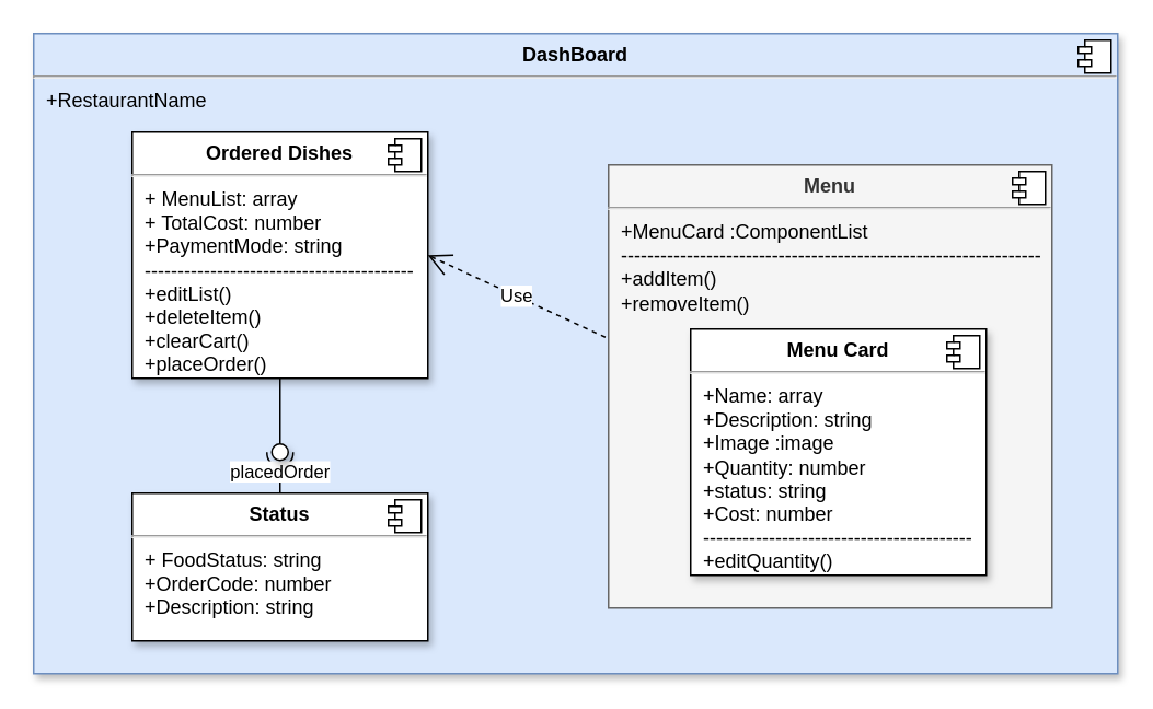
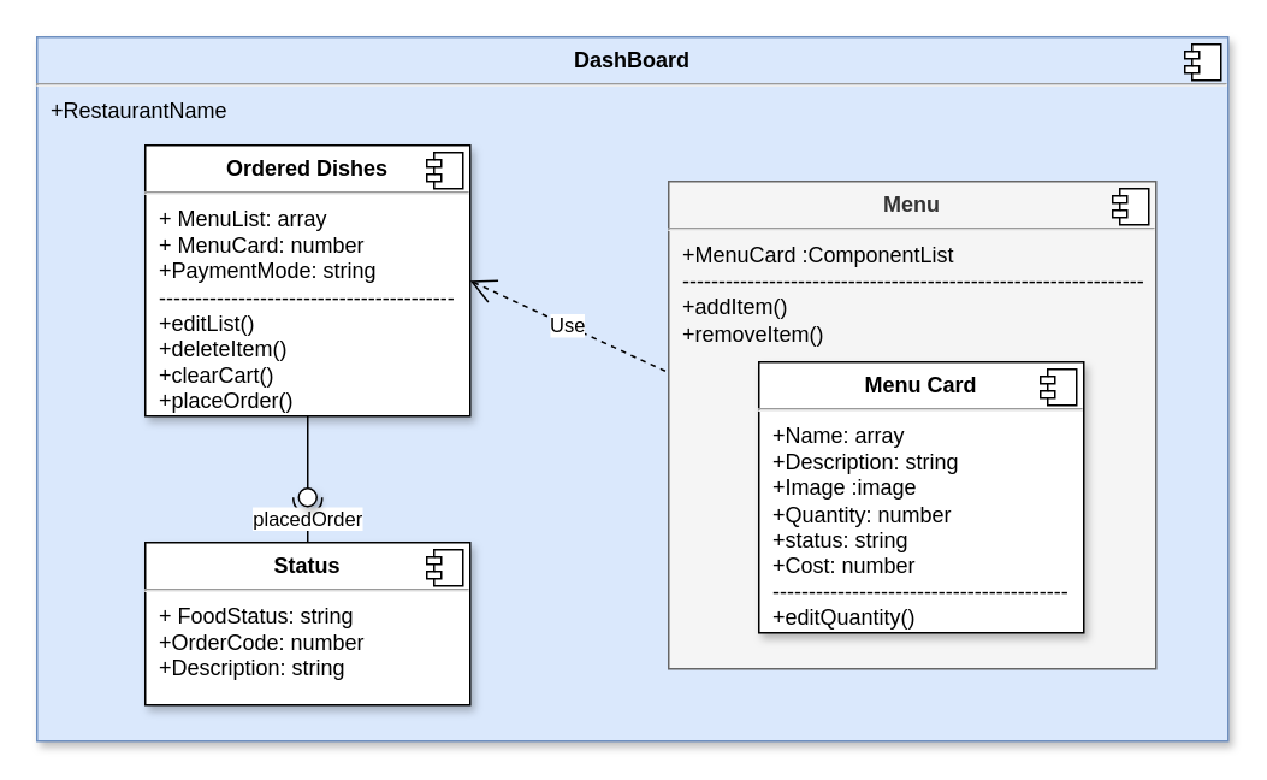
  <mxCell id="0" />
  <mxCell id="1" parent="0" />
  <mxCell id="2" value="&lt;p style=&quot;margin: 0px ; margin-top: 6px ; text-align: center&quot;&gt;&lt;b&gt;DashBoard&lt;/b&gt;&lt;/p&gt;&lt;hr&gt;&lt;p style=&quot;margin: 0px ; margin-left: 8px&quot;&gt;+RestaurantName&lt;/p&gt;" style="align=left;overflow=fill;html=1;dropTarget=0;fillColor=#dae8fc;strokeColor=#6c8ebf;shadow=1;" vertex="1" parent="1"><mxGeometry x="20" y="20" width="660" height="390" as="geometry" /></mxCell>
  <mxCell id="3" value="" style="shape=component;jettyWidth=8;jettyHeight=4;" vertex="1" parent="2"><mxGeometry x="1" width="20" height="20" relative="1" as="geometry"><mxPoint x="-24" y="4" as="offset" /></mxGeometry></mxCell>
  <mxCell id="4" value="&lt;p style=&quot;margin: 0px ; margin-top: 6px ; text-align: center&quot;&gt;&lt;b&gt;Menu&lt;/b&gt;&lt;/p&gt;&lt;hr&gt;&lt;p style=&quot;color: rgb(0 , 0 , 0) ; margin: 0px 0px 0px 8px&quot;&gt;+MenuCard :ComponentList&lt;/p&gt;&lt;p style=&quot;color: rgb(0 , 0 , 0) ; margin: 0px 0px 0px 8px&quot;&gt;----------------------------------------------------------------&lt;/p&gt;&lt;p style=&quot;color: rgb(0 , 0 , 0) ; margin: 0px 0px 0px 8px&quot;&gt;+addItem()&lt;/p&gt;&lt;p style=&quot;color: rgb(0 , 0 , 0) ; margin: 0px 0px 0px 8px&quot;&gt;+removeItem()&lt;/p&gt;&lt;p style=&quot;color: rgb(0 , 0 , 0) ; margin: 0px 0px 0px 8px&quot;&gt;&lt;br&gt;&lt;/p&gt;" style="align=left;overflow=fill;html=1;dropTarget=0;fillColor=#f5f5f5;strokeColor=#666666;fontColor=#333333;" vertex="1" parent="1"><mxGeometry x="370" y="100" width="270" height="270" as="geometry" /></mxCell>
  <mxCell id="5" value="" style="shape=component;jettyWidth=8;jettyHeight=4;" vertex="1" parent="4"><mxGeometry x="1" width="20" height="20" relative="1" as="geometry"><mxPoint x="-24" y="4" as="offset" /></mxGeometry></mxCell>
  <mxCell id="6" value="&lt;p style=&quot;margin: 0px ; margin-top: 6px ; text-align: center&quot;&gt;&lt;b&gt;Status&lt;/b&gt;&lt;/p&gt;&lt;hr&gt;&lt;p style=&quot;margin: 0px ; margin-left: 8px&quot;&gt;+ FoodStatus: string&lt;/p&gt;&lt;p style=&quot;margin: 0px ; margin-left: 8px&quot;&gt;+OrderCode: number&lt;/p&gt;&lt;p style=&quot;margin: 0px ; margin-left: 8px&quot;&gt;+Description: string&lt;/p&gt;&lt;p style=&quot;margin: 0px ; margin-left: 8px&quot;&gt;&lt;br&gt;&lt;br&gt;&lt;/p&gt;" style="align=left;overflow=fill;html=1;dropTarget=0;shadow=1;" vertex="1" parent="1"><mxGeometry x="80" y="300" width="180" height="90" as="geometry" /></mxCell>
  <mxCell id="7" value="" style="shape=component;jettyWidth=8;jettyHeight=4;" vertex="1" parent="6"><mxGeometry x="1" width="20" height="20" relative="1" as="geometry"><mxPoint x="-24" y="4" as="offset" /></mxGeometry></mxCell>
- <mxCell id="8" value="&lt;p style=&quot;margin: 0px ; margin-top: 6px ; text-align: center&quot;&gt;&lt;b&gt;Ordered Dishes&lt;/b&gt;&lt;/p&gt;&lt;hr&gt;&lt;p style=&quot;margin: 0px ; margin-left: 8px&quot;&gt;+ MenuList: array&lt;br&gt;&lt;/p&gt;&lt;p style=&quot;margin: 0px ; margin-left: 8px&quot;&gt;+ TotalCost: number&lt;/p&gt;&lt;p style=&quot;margin: 0px ; margin-left: 8px&quot;&gt;+PaymentMode: string&lt;/p&gt;&lt;p style=&quot;margin: 0px ; margin-left: 8px&quot;&gt;-----------------------------------------&lt;/p&gt;&lt;p style=&quot;margin: 0px ; margin-left: 8px&quot;&gt;+editList()&lt;/p&gt;&lt;p style=&quot;margin: 0px ; margin-left: 8px&quot;&gt;+deleteItem()&lt;/p&gt;&lt;p style=&quot;margin: 0px ; margin-left: 8px&quot;&gt;+clearCart()&lt;/p&gt;&lt;p style=&quot;margin: 0px ; margin-left: 8px&quot;&gt;+placeOrder()&lt;/p&gt;" style="align=left;overflow=fill;html=1;dropTarget=0;shadow=1;" vertex="1" parent="1"><mxGeometry x="80" y="80" width="180" height="150" as="geometry" /></mxCell>
+ <mxCell id="8" value="&lt;p style=&quot;margin: 0px ; margin-top: 6px ; text-align: center&quot;&gt;&lt;b&gt;Ordered Dishes&lt;/b&gt;&lt;/p&gt;&lt;hr&gt;&lt;p style=&quot;margin: 0px ; margin-left: 8px&quot;&gt;+ MenuList: array&lt;br&gt;&lt;/p&gt;&lt;p style=&quot;margin: 0px ; margin-left: 8px&quot;&gt;+ MenuCard: number&lt;/p&gt;&lt;p style=&quot;margin: 0px ; margin-left: 8px&quot;&gt;+PaymentMode: string&lt;/p&gt;&lt;p style=&quot;margin: 0px ; margin-left: 8px&quot;&gt;-----------------------------------------&lt;/p&gt;&lt;p style=&quot;margin: 0px ; margin-left: 8px&quot;&gt;+editList()&lt;/p&gt;&lt;p style=&quot;margin: 0px ; margin-left: 8px&quot;&gt;+deleteItem()&lt;/p&gt;&lt;p style=&quot;margin: 0px ; margin-left: 8px&quot;&gt;+clearCart()&lt;/p&gt;&lt;p style=&quot;margin: 0px ; margin-left: 8px&quot;&gt;+placeOrder()&lt;/p&gt;" style="align=left;overflow=fill;html=1;dropTarget=0;shadow=1;" vertex="1" parent="1"><mxGeometry x="80" y="80" width="180" height="150" as="geometry" /></mxCell>
  <mxCell id="9" value="" style="shape=component;jettyWidth=8;jettyHeight=4;" vertex="1" parent="8"><mxGeometry x="1" width="20" height="20" relative="1" as="geometry"><mxPoint x="-24" y="4" as="offset" /></mxGeometry></mxCell>
  <mxCell id="10" value="&lt;p style=&quot;margin: 0px ; margin-top: 6px ; text-align: center&quot;&gt;&lt;b&gt;Menu Card&lt;/b&gt;&lt;/p&gt;&lt;hr&gt;&lt;p style=&quot;margin: 0px 0px 0px 8px&quot;&gt;+Name: array&lt;br&gt;&lt;/p&gt;&lt;p style=&quot;margin: 0px 0px 0px 8px&quot;&gt;+Description: string&lt;/p&gt;&lt;p style=&quot;margin: 0px 0px 0px 8px&quot;&gt;+Image :image&lt;/p&gt;&lt;p style=&quot;margin: 0px 0px 0px 8px&quot;&gt;+Quantity: number&lt;/p&gt;&lt;p style=&quot;margin: 0px 0px 0px 8px&quot;&gt;+status: string&lt;/p&gt;&lt;p style=&quot;margin: 0px 0px 0px 8px&quot;&gt;+Cost: number&lt;/p&gt;&lt;p style=&quot;margin: 0px 0px 0px 8px&quot;&gt;-----------------------------------------&lt;/p&gt;&lt;p style=&quot;margin: 0px 0px 0px 8px&quot;&gt;+editQuantity()&lt;/p&gt;" style="align=left;overflow=fill;html=1;dropTarget=0;shadow=1;" vertex="1" parent="1"><mxGeometry x="420" y="200" width="180" height="150" as="geometry" /></mxCell>
  <mxCell id="11" value="" style="shape=component;jettyWidth=8;jettyHeight=4;" vertex="1" parent="10"><mxGeometry x="1" width="20" height="20" relative="1" as="geometry"><mxPoint x="-24" y="4" as="offset" /></mxGeometry></mxCell>
  <mxCell id="12" value="Use" style="endArrow=open;endSize=12;dashed=1;html=1;exitX=-0.007;exitY=0.389;exitDx=0;exitDy=0;entryX=1;entryY=0.5;entryDx=0;entryDy=0;exitPerimeter=0;" edge="1" parent="1" source="4" target="8"><mxGeometry width="160" relative="1" as="geometry"><mxPoint x="210" y="230" as="sourcePoint" /><mxPoint x="250" y="195" as="targetPoint" /></mxGeometry></mxCell>
  <mxCell id="13" value="" style="rounded=0;orthogonalLoop=1;jettySize=auto;html=1;endArrow=none;endFill=0;exitX=0.5;exitY=1;exitDx=0;exitDy=0;" edge="1" target="15" parent="1" source="8"><mxGeometry relative="1" as="geometry"><mxPoint x="270" y="235" as="sourcePoint" /></mxGeometry></mxCell>
  <mxCell id="14" value="placedOrder" style="rounded=0;orthogonalLoop=1;jettySize=auto;html=1;endArrow=halfCircle;endFill=0;entryX=0.5;entryY=0.5;entryDx=0;entryDy=0;endSize=6;strokeWidth=1;exitX=0.5;exitY=0;exitDx=0;exitDy=0;" edge="1" target="15" parent="1" source="6"><mxGeometry relative="1" as="geometry"><mxPoint x="310" y="235" as="sourcePoint" /></mxGeometry></mxCell>
  <mxCell id="15" value="" style="ellipse;whiteSpace=wrap;html=1;fontFamily=Helvetica;fontSize=12;fontColor=#000000;align=center;strokeColor=#000000;fillColor=#ffffff;points=[];aspect=fixed;resizable=0;shadow=1;" vertex="1" parent="1"><mxGeometry x="165" y="270" width="10" height="10" as="geometry" /></mxCell>
